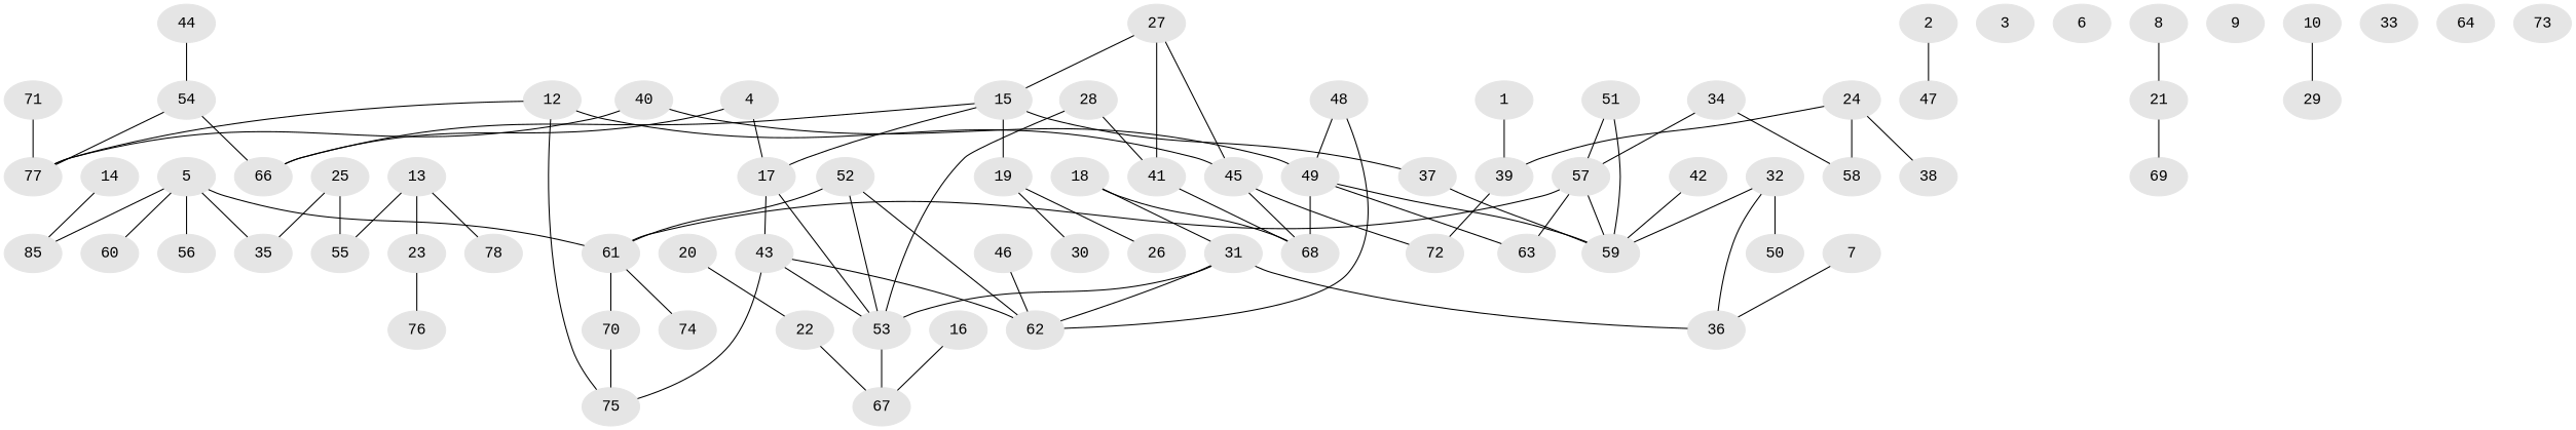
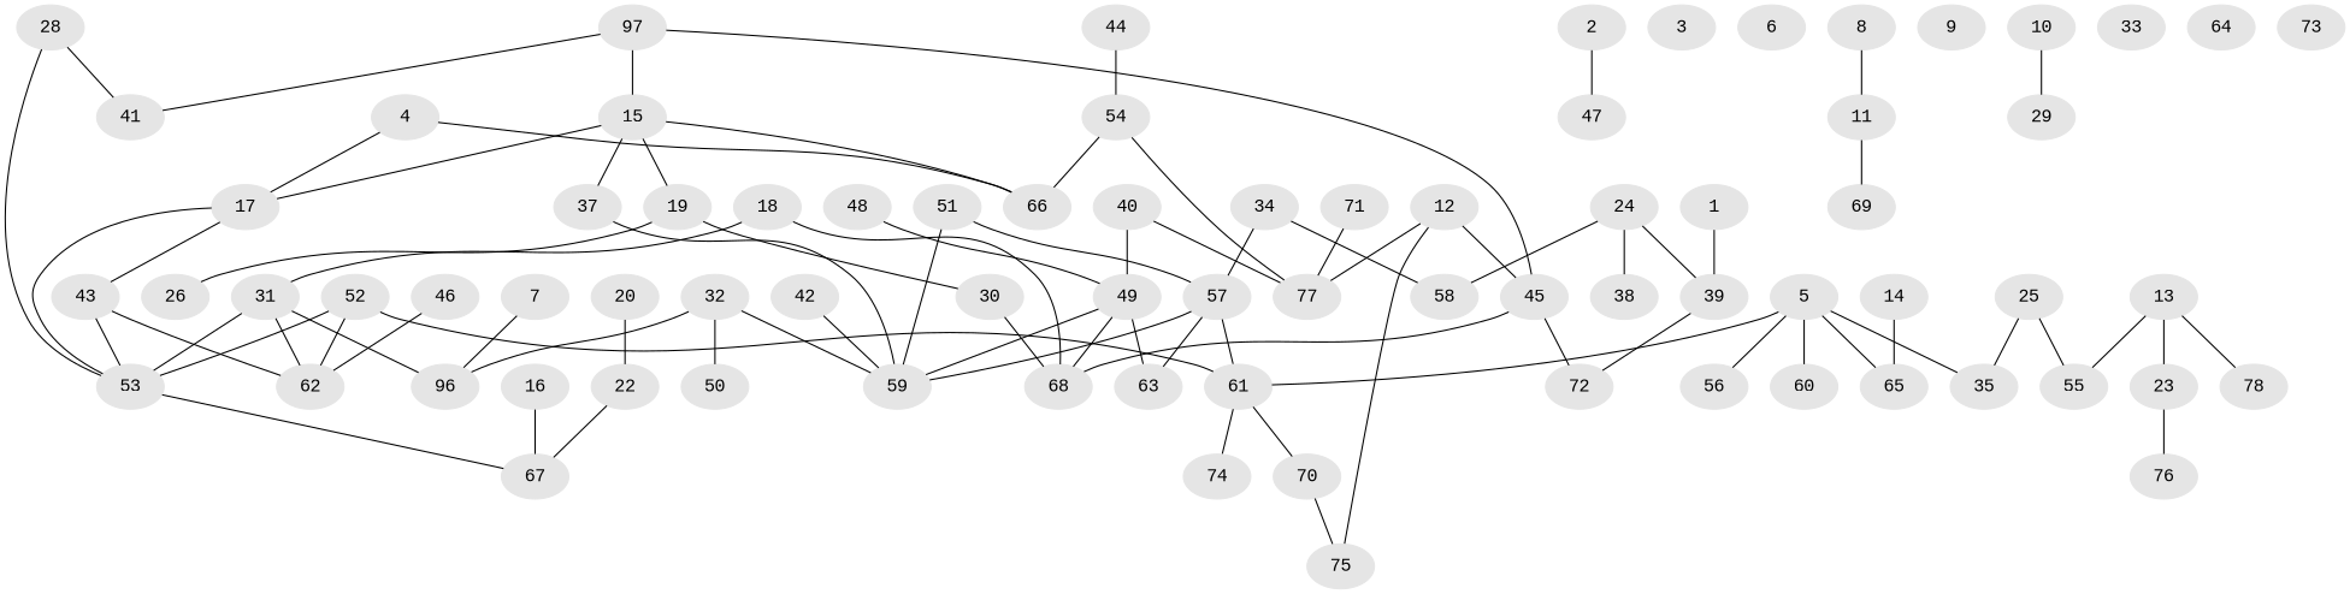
  graph {
    fontname="Liberation Mono"
    node [color=gray90 fontname="Liberation Mono" style=filled]
    edge [fontname="Liberation Mono"]
    1
    39
    72
    2
    47
    3
    4
    17
    66
    15
    19
    37
    43
    53
    5
    56
    60
    61
-   65 [label=85]
+   65
    35
    70
    74
    6
    7
-   36
+   36 [label=96]
    8
-   11 [label=21]
+   11
    69
    9
    10
    29
    12
    45
    75
    77
    68
    13
    23
    55
    78
    76
    14
    26
    30
    59
    16
    67
    62
    18
    31
    20
    22
    40
    49
    24
    38
    58
    25
-   27
+   27 [label=97]
    41
    28
    46
    32
    50
    33
    34
    57
    63
    42
    44
    54
    48
    51
    52
    64
    71
    73
    1 -- 39
    39 -- 72
    2 -- 47
    4 -- 17
    4 -- 66
    17 -- 43
    17 -- 53
    15 -- 17
    15 -- 66
    15 -- 19
    15 -- 37
    19 -- 26
    19 -- 30
    37 -- 59
    43 -- 53
-   43 -- 75
    43 -- 62
    53 -- 67
    5 -- 56
    5 -- 60
    5 -- 61
    5 -- 65
    5 -- 35
    61 -- 70
    61 -- 74
    70 -- 75
    7 -- 36
    8 -- 11
    11 -- 69
    10 -- 29
    12 -- 45
    12 -- 75
    12 -- 77
    45 -- 72
    45 -- 68
    13 -- 23
    13 -- 55
    13 -- 78
    23 -- 76
    14 -- 65
    16 -- 67
    18 -- 68
    18 -- 31
    31 -- 53
    31 -- 36
    31 -- 62
    20 -- 22
    22 -- 67
    40 -- 77
    40 -- 49
    49 -- 68
    49 -- 59
    49 -- 63
    24 -- 39
    24 -- 38
    24 -- 58
    25 -- 35
    25 -- 55
    27 -- 15
    27 -- 45
    27 -- 41
-   41 -- 68
+   30 -- 68
    28 -- 53
    28 -- 41
    46 -- 62
    32 -- 36
    32 -- 59
    32 -- 50
    34 -- 58
    34 -- 57
    57 -- 61
    57 -- 59
    57 -- 63
    42 -- 59
    44 -- 54
    54 -- 66
    54 -- 77
-   48 -- 62
    48 -- 49
    51 -- 59
    51 -- 57
    52 -- 53
    52 -- 61
    52 -- 62
    71 -- 77
  }
